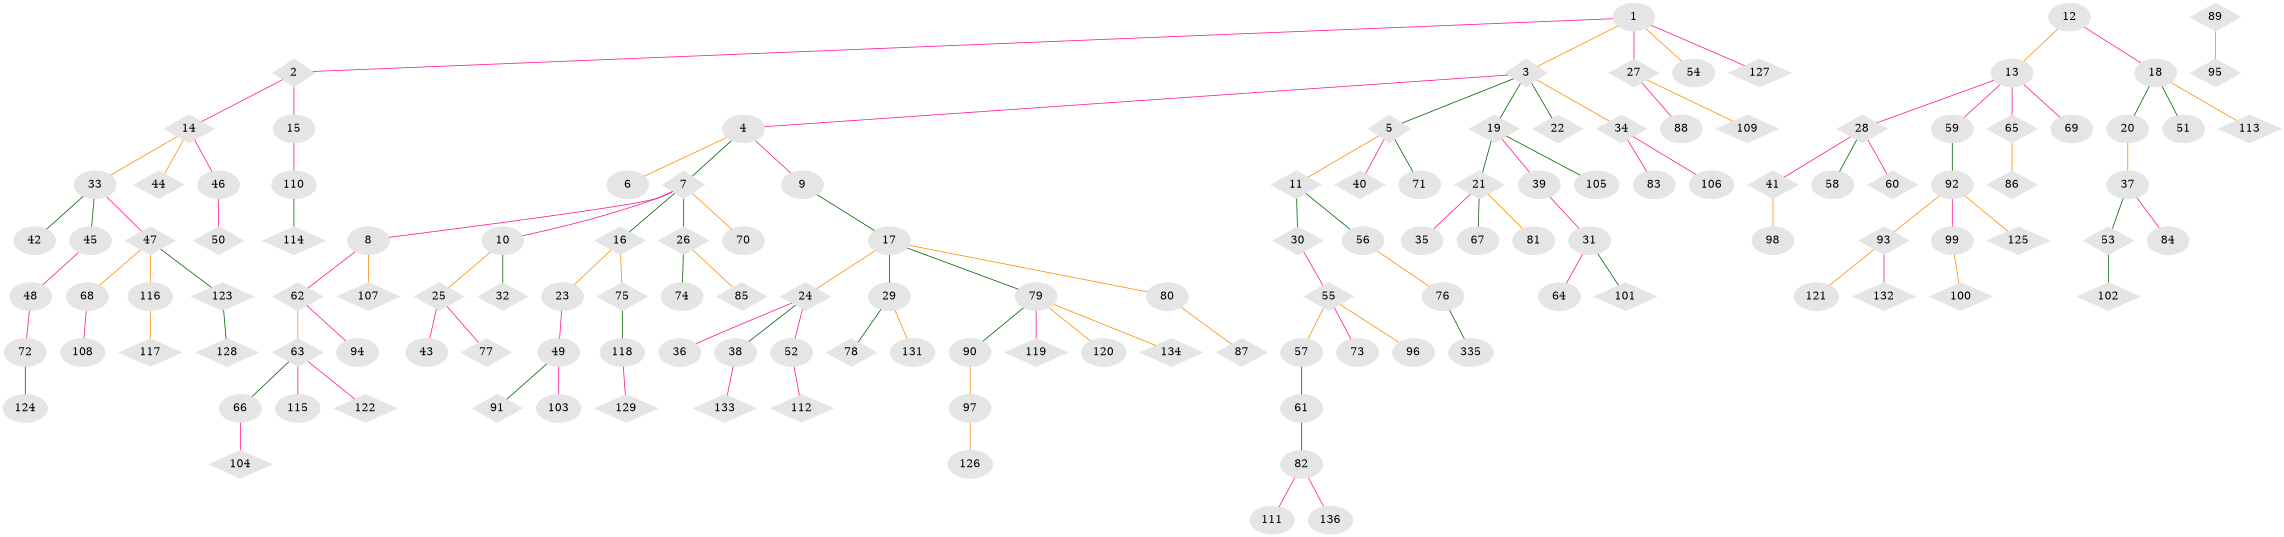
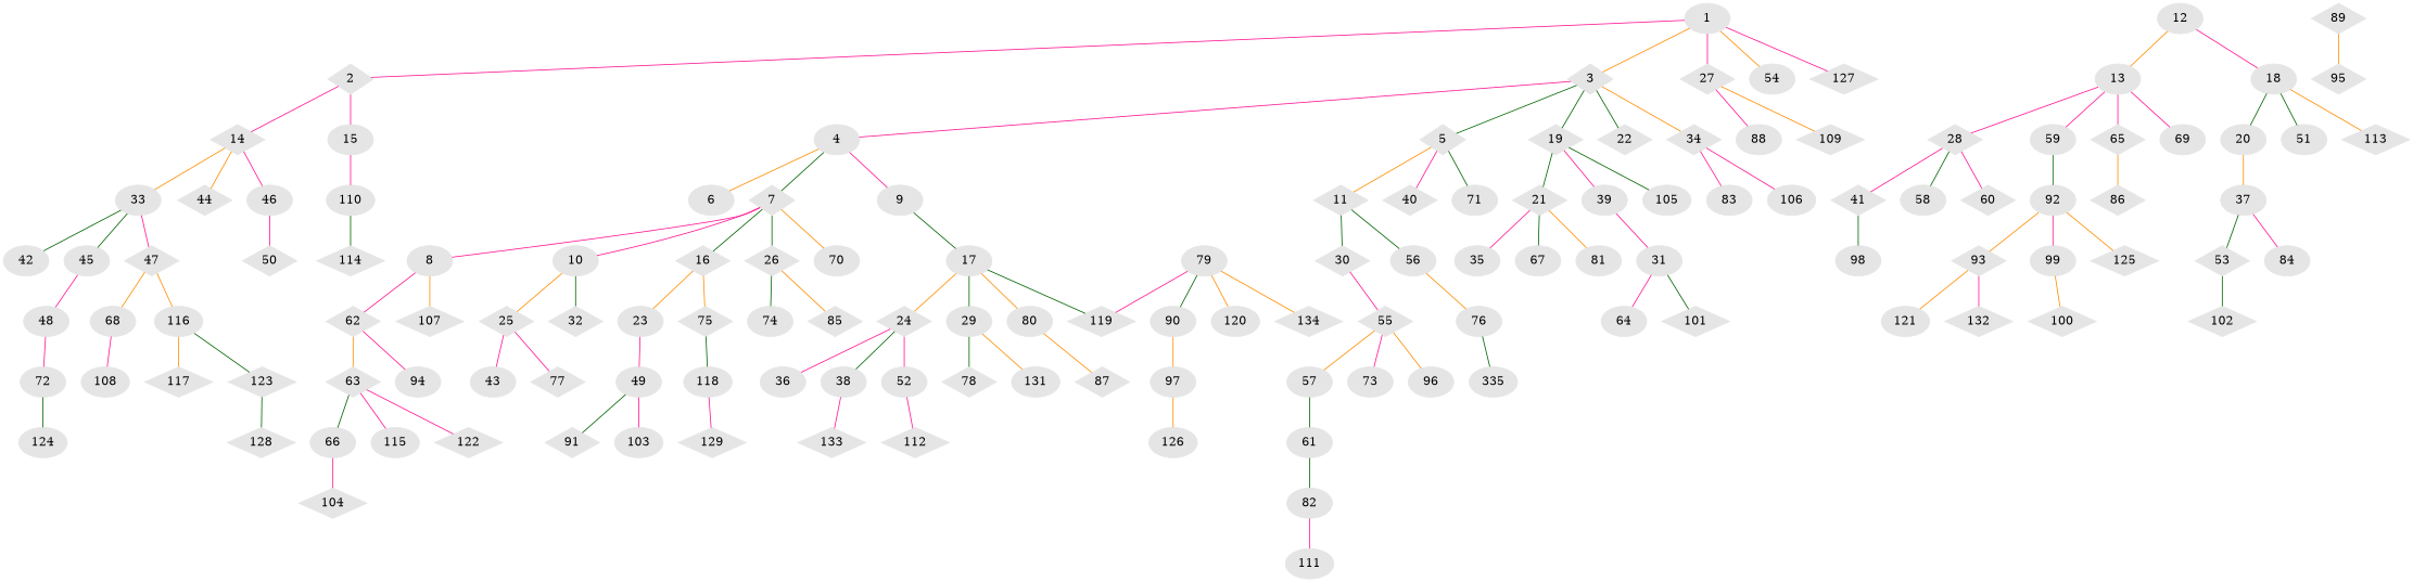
  graph {
    node [color=gray90 shape=ellipse style=filled]
    edge [color=deeppink]
    2 [shape=diamond]
    1
    3 [shape=diamond]
    27 [shape=diamond]
    54
    127 [shape=diamond]
    14 [shape=diamond]
    15
    4
    5 [shape=diamond]
    19 [shape=diamond]
    22 [shape=diamond]
    34 [shape=diamond]
    12
    13
    18
    88
    109 [shape=diamond]
    33
    44 [shape=diamond]
    46
    110
    6
    7 [shape=diamond]
    9
    11 [shape=diamond]
    40 [shape=diamond]
    71
    21 [shape=diamond]
    39
    105
    83
    106
    8
    10
    16 [shape=diamond]
    26 [shape=diamond]
    70
    17
    30 [shape=diamond]
    56
    62 [shape=diamond]
    107 [shape=diamond]
    25 [shape=diamond]
    32 [shape=diamond]
    23
    75 [shape=diamond]
    74
    85 [shape=diamond]
    63 [shape=diamond]
    94
    24 [shape=diamond]
    29
    79
    80
    43
    77 [shape=diamond]
    55 [shape=diamond]
    76
    28 [shape=diamond]
    59
    65 [shape=diamond]
    69
    20
    51
    113 [shape=diamond]
    41 [shape=diamond]
    58
    60 [shape=diamond]
    92
    86 [shape=diamond]
    42
    45
    47 [shape=diamond]
    50 [shape=diamond]
    114 [shape=diamond]
    49
    118
    36
    38
    52
    78 [shape=diamond]
    131
    90
    119 [shape=diamond]
    120
    134 [shape=diamond]
    87 [shape=diamond]
    37
    35
    67
    81
    31
    53 [shape=diamond]
    84
    64
    101 [shape=diamond]
    91 [shape=diamond]
    103
    133 [shape=diamond]
    112 [shape=diamond]
    98
    57
    73
    96
    48
    68
    116
    102 [shape=diamond]
    72
    108
    117 [shape=diamond]
    123 [shape=diamond]
    124
    61
    n116 [label=335]
    82
    89 [shape=diamond]
    95 [shape=diamond]
    93 [shape=diamond]
    99
    125 [shape=diamond]
    111
-   136
    66
    115
    122 [shape=diamond]
    104 [shape=diamond]
    129 [shape=diamond]
    97
    126
    121
    132 [shape=diamond]
    100 [shape=diamond]
    128 [shape=diamond]
    2 -- 14
    2 -- 15
    1 -- 2
    1 -- 3 [color=darkorange]
    1 -- 27
    1 -- 54 [color=darkorange]
    1 -- 127
    3 -- 4
    3 -- 5 [color=darkgreen]
    3 -- 19 [color=darkgreen]
    3 -- 22 [color=darkgreen]
    3 -- 34 [color=darkorange]
    27 -- 88
    27 -- 109 [color=darkorange]
    14 -- 33 [color=darkorange]
    14 -- 44 [color=darkorange]
    14 -- 46
    15 -- 110
    4 -- 6 [color=darkorange]
    4 -- 7 [color=darkgreen]
    4 -- 9
    5 -- 11 [color=darkorange]
    5 -- 40
    5 -- 71 [color=darkgreen]
    19 -- 21 [color=darkgreen]
    19 -- 39
    19 -- 105 [color=darkgreen]
    34 -- 83
    34 -- 106
    12 -- 13 [color=darkorange]
    12 -- 18
    13 -- 28
    13 -- 59
    13 -- 65
    13 -- 69
    18 -- 20 [color=darkgreen]
    18 -- 51 [color=darkgreen]
    18 -- 113 [color=darkorange]
    33 -- 42 [color=darkgreen]
    33 -- 45 [color=darkgreen]
    33 -- 47
    46 -- 50
    110 -- 114 [color=darkgreen]
    7 -- 8
    7 -- 10
    7 -- 16 [color=darkgreen]
    7 -- 26 [color=darkgreen]
    7 -- 70 [color=darkorange]
    9 -- 17 [color=darkgreen]
    11 -- 30 [color=darkgreen]
    11 -- 56 [color=darkgreen]
    21 -- 35
    21 -- 67 [color=darkgreen]
    21 -- 81 [color=darkorange]
    39 -- 31
    8 -- 62
    8 -- 107 [color=darkorange]
    10 -- 25 [color=darkorange]
    10 -- 32 [color=darkgreen]
    16 -- 23 [color=darkorange]
    16 -- 75 [color=darkorange]
    26 -- 74 [color=darkgreen]
    26 -- 85 [color=darkorange]
    17 -- 24 [color=darkorange]
    17 -- 29 [color=darkgreen]
-   17 -- 79 [color=darkgreen]
+   17 -- 119 [color=darkgreen]
    17 -- 80 [color=darkorange]
    30 -- 55
    56 -- 76 [color=darkorange]
    62 -- 63 [color=darkorange]
    62 -- 94
    25 -- 43
    25 -- 77
    23 -- 49
    75 -- 118 [color=darkgreen]
    63 -- 66 [color=darkgreen]
    63 -- 115
    63 -- 122
    24 -- 36
    24 -- 38 [color=darkgreen]
    24 -- 52
    29 -- 78 [color=darkgreen]
    29 -- 131 [color=darkorange]
    79 -- 90 [color=darkgreen]
    79 -- 119
    79 -- 120 [color=darkorange]
    79 -- 134 [color=darkorange]
    80 -- 87 [color=darkorange]
    55 -- 57 [color=darkorange]
    55 -- 73
    55 -- 96 [color=darkorange]
    76 -- n116 [color=darkgreen]
    28 -- 41
    28 -- 58 [color=darkgreen]
    28 -- 60
    59 -- 92 [color=darkgreen]
    65 -- 86 [color=darkorange]
    20 -- 37 [color=darkorange]
-   41 -- 98 [color=darkorange]
+   41 -- 98 [color=darkgreen]
    92 -- 93 [color=darkorange]
    92 -- 99
    92 -- 125 [color=darkorange]
    45 -- 48
    47 -- 68 [color=darkorange]
    47 -- 116 [color=darkorange]
    49 -- 91 [color=darkgreen]
    49 -- 103
    118 -- 129
    38 -- 133
    52 -- 112
    90 -- 97 [color=darkorange]
    37 -- 53 [color=darkgreen]
    37 -- 84
    31 -- 64
    31 -- 101 [color=darkgreen]
    53 -- 102 [color=darkgreen]
    57 -- 61 [color=darkgreen]
    48 -- 72
    68 -- 108
    116 -- 117 [color=darkorange]
-   47 -- 123 [color=darkgreen]
+   116 -- 123 [color=darkgreen]
    72 -- 124 [color=darkgreen]
    123 -- 128 [color=darkgreen]
    61 -- 82 [color=darkgreen]
    82 -- 111
-   82 -- 136
    89 -- 95 [color=darkorange]
    93 -- 121 [color=darkorange]
    93 -- 132
    99 -- 100 [color=darkorange]
    66 -- 104
    97 -- 126 [color=darkorange]
  }
